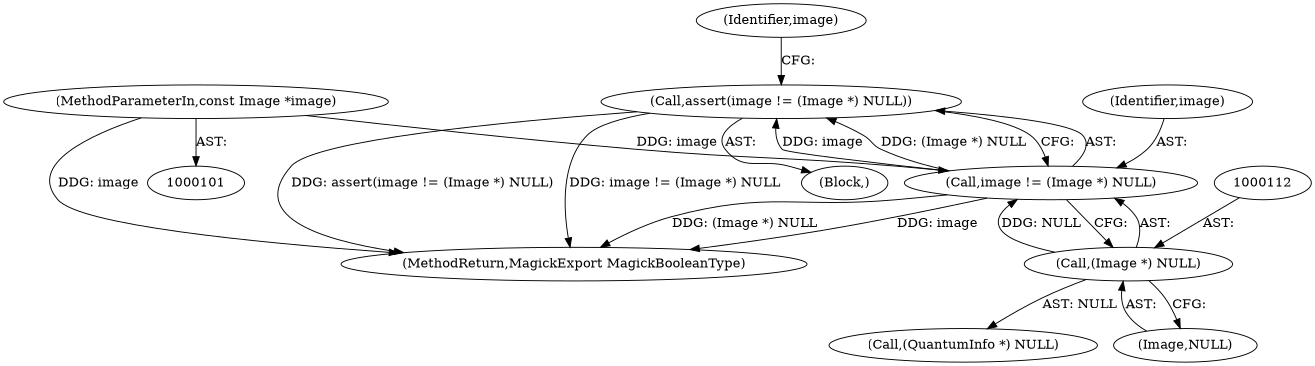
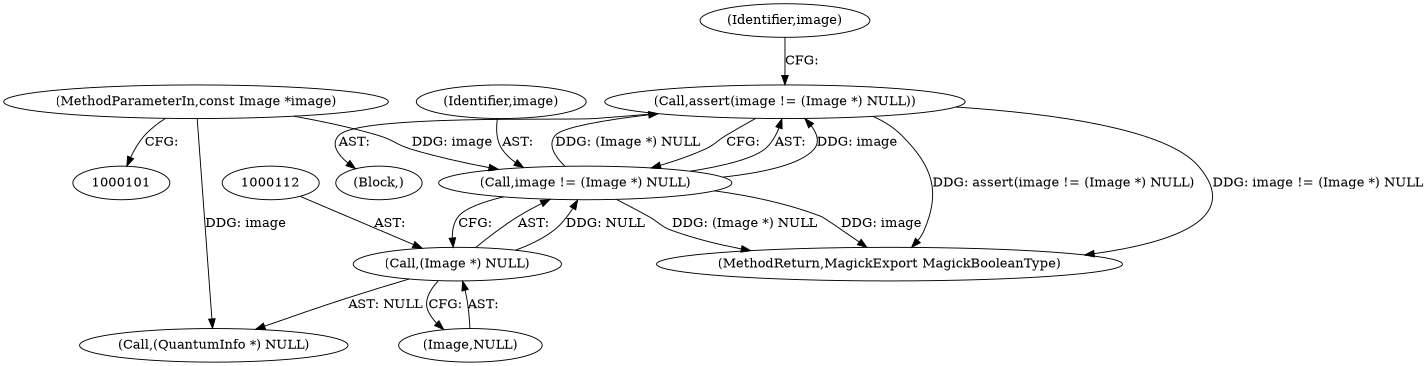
  digraph {
    n1 [label="(Call,assert(image != (Image *) NULL))"]
    n2 [label="(Call,image != (Image *) NULL)"]
    n3 [label="(Block,)"]
    n4 [label="(MethodReturn,MagickExport MagickBooleanType)"]
    n5 [label="(Call,(Image *) NULL)"]
    n6 [label="(Call,(QuantumInfo *) NULL)"]
    n7 [label="(Image,NULL)"]
    n8 [label="(MethodParameterIn,const Image *image)"]
    1000101
    n10 [label="(Identifier,image)"]
    n11 [label="(Identifier,image)"]
    1000112
    n1 -> n2 [label="CFG: "]
    n1 -> n3 [label="AST: "]
    n1 -> n4 [label="DDG: assert(image != (Image *) NULL)"]
    n1 -> n4 [label="DDG: image != (Image *) NULL"]
    n2 -> n1 [label="AST: "]
    n2 -> n1 [label="DDG: image"]
    n2 -> n1 [label="DDG: (Image *) NULL"]
    n2 -> n4 [label="DDG: image"]
    n2 -> n4 [label="DDG: (Image *) NULL"]
    n2 -> n5 [label="CFG: "]
    n5 -> n2 [label="AST: "]
    n5 -> n2 [label="DDG: NULL"]
    n5 -> n6 [label="AST: NULL"]
    n5 -> n7 [label="CFG: "]
    n7 -> n5 [label="AST: "]
    n8 -> n2 [label="DDG: image"]
-   n8 -> n4 [label="DDG: image"]
-   n8 -> 1000101 [label="AST: "]
+   n8 -> n6 [label="DDG: image"]
+   n8 -> 1000101 [label="CFG: "]
    n10 -> n1 [label="CFG: "]
    n11 -> n2 [label="AST: "]
    1000112 -> n5 [label="AST: "]
  }
